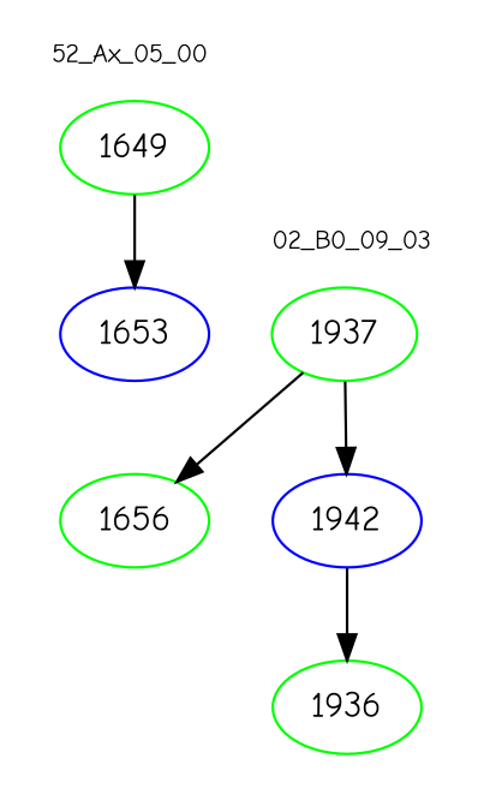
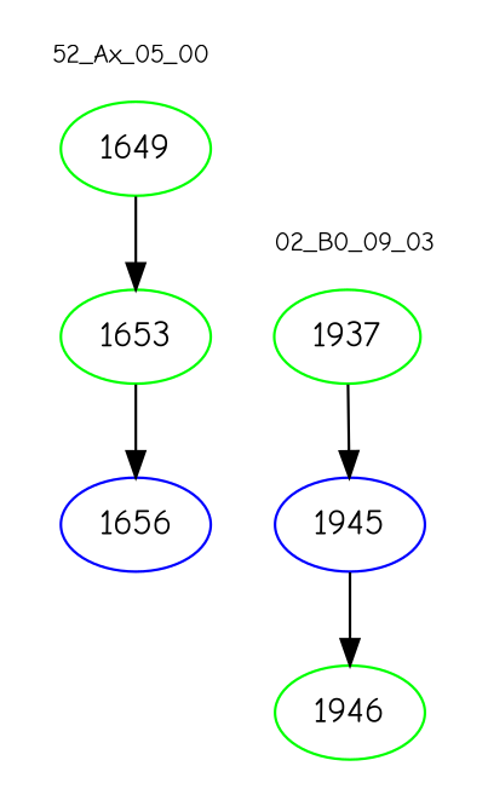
  digraph {
    fontname="Comic Neue"
    node [color=green fontname="Comic Neue"]
    edge [color=black fontname="Comic Neue"]
    n1 [label=1649]
-   n2 [color=blue label=1653]
-   n3 [label=1656]
+   n2 [label=1653]
+   n3 [color=blue label=1656]
    n4 [label=1937]
-   n5 [color=blue label=1942]
-   n6 [label=1936]
+   n5 [color=blue label=1945]
+   n6 [label=1946]
    subgraph cluster_1 {
      color=white
      fontsize=10
      label="52_Ax_05_00"
      n1
      n2
      n3
    }
    subgraph cluster_2 {
      color=white
      fontsize=10
      label="02_B0_09_03"
      n4
      n5
      n6
    }
    n1 -> n2
-   n4 -> n3
+   n2 -> n3
    n4 -> n5
    n5 -> n6
  }
